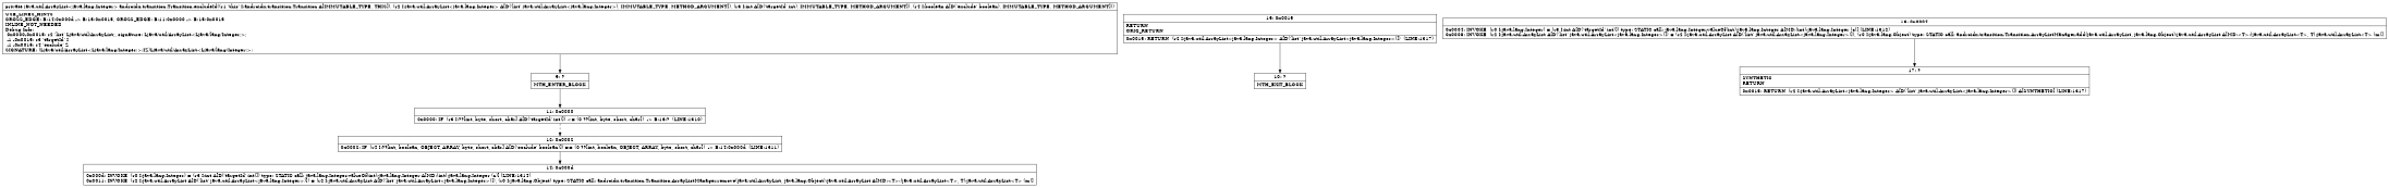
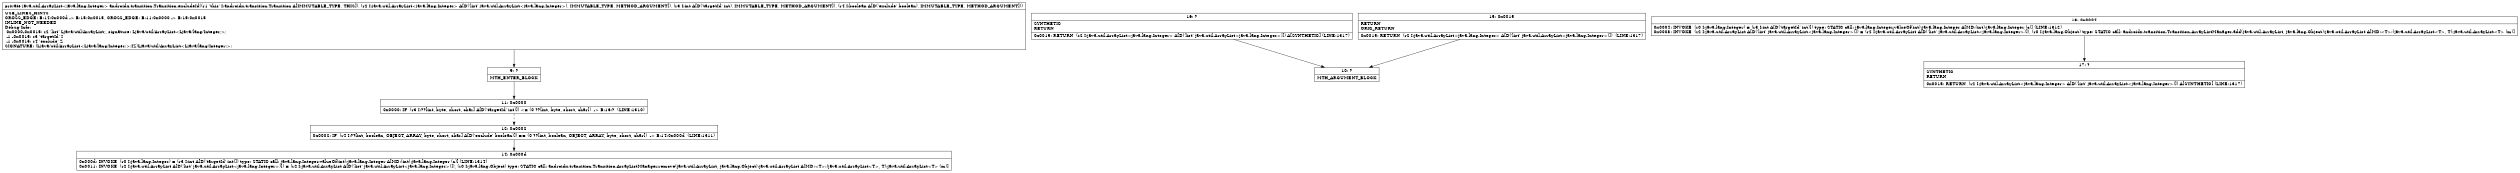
  digraph {
    node [shape=record]
    n1 [label="{9\:\ ?|MTH_ENTER_BLOCK\l}"]
    n2 [label="{11\:\ 0x0000|0x0000: IF  (r3 I:??[int, byte, short, char] A[D('targetId' int)]) \<= (0 ??[int, byte, short, char])  \-\> B:16:?  (LINE:1310)\l}"]
    n3 [label="{12\:\ 0x0002|0x0002: IF  (r4 I:??[int, boolean, OBJECT, ARRAY, byte, short, char] A[D('exclude' boolean)]) == (0 ??[int, boolean, OBJECT, ARRAY, byte, short, char])  \-\> B:14:0x000d  (LINE:1311)\l}"]
    n4 [label="{14\:\ 0x000d|0x000d: INVOKE  (r0 I:java.lang.Integer) = (r3 I:int A[D('targetId' int)]) type: STATIC call: java.lang.Integer.valueOf(int):java.lang.Integer A[MD:(int):java.lang.Integer (c)] (LINE:1314)\l0x0011: INVOKE  (r2 I:java.util.ArrayList A[D('list' java.util.ArrayList\<java.lang.Integer\>)]) = (r2 I:java.util.ArrayList A[D('list' java.util.ArrayList\<java.lang.Integer\>)]), (r0 I:java.lang.Object) type: STATIC call: androidx.transition.Transition.ArrayListManager.remove(java.util.ArrayList, java.lang.Object):java.util.ArrayList A[MD:\<T\>:(java.util.ArrayList\<T\>, T):java.util.ArrayList\<T\> (m)]\l}"]
-   n6 [label="{10\:\ ?|MTH_EXIT_BLOCK\l}"]
+   n5 [label="{16\:\ ?|SYNTHETIC\lRETURN\l|0x0015: RETURN  (r2 I:java.util.ArrayList\<java.lang.Integer\> A[D('list' java.util.ArrayList\<java.lang.Integer\>)]) A[SYNTHETIC] (LINE:1317)\l}"]
+   n6 [label="{10\:\ ?|MTH_ARGUMENT_BLOCK\l}"]
    n7 [label="{13\:\ 0x0004|0x0004: INVOKE  (r0 I:java.lang.Integer) = (r3 I:int A[D('targetId' int)]) type: STATIC call: java.lang.Integer.valueOf(int):java.lang.Integer A[MD:(int):java.lang.Integer (c)] (LINE:1312)\l0x0008: INVOKE  (r2 I:java.util.ArrayList A[D('list' java.util.ArrayList\<java.lang.Integer\>)]) = (r2 I:java.util.ArrayList A[D('list' java.util.ArrayList\<java.lang.Integer\>)]), (r0 I:java.lang.Object) type: STATIC call: androidx.transition.Transition.ArrayListManager.add(java.util.ArrayList, java.lang.Object):java.util.ArrayList A[MD:\<T\>:(java.util.ArrayList\<T\>, T):java.util.ArrayList\<T\> (m)]\l}"]
    n8 [label="{17\:\ ?|SYNTHETIC\lRETURN\l|0x0015: RETURN  (r2 I:java.util.ArrayList\<java.lang.Integer\> A[D('list' java.util.ArrayList\<java.lang.Integer\>)]) A[SYNTHETIC] (LINE:1317)\l}"]
    n9 [label="{15\:\ 0x0015|RETURN\lORIG_RETURN\l|0x0015: RETURN  (r2 I:java.util.ArrayList\<java.lang.Integer\> A[D('list' java.util.ArrayList\<java.lang.Integer\>)])  (LINE:1317)\l}"]
    n10 [label="{private java.util.ArrayList\<java.lang.Integer\> androidx.transition.Transition.excludeId((r1 'this' I:androidx.transition.Transition A[IMMUTABLE_TYPE, THIS]), (r2 I:java.util.ArrayList\<java.lang.Integer\> A[D('list' java.util.ArrayList\<java.lang.Integer\>), IMMUTABLE_TYPE, METHOD_ARGUMENT]), (r3 I:int A[D('targetId' int), IMMUTABLE_TYPE, METHOD_ARGUMENT]), (r4 I:boolean A[D('exclude' boolean), IMMUTABLE_TYPE, METHOD_ARGUMENT]))  | USE_LINES_HINTS\lCROSS_EDGE: B:14:0x000d \-\> B:15:0x0015, CROSS_EDGE: B:11:0x0000 \-\> B:15:0x0015\lINLINE_NOT_NEEDED\lDebug Info:\l  0x0000\-0x0015: r2 'list' Ljava\/util\/ArrayList;, signature: Ljava\/util\/ArrayList\<Ljava\/lang\/Integer;\>;\l  \-1 \-0x0015: r3 'targetId' I\l  \-1 \-0x0015: r4 'exclude' Z\lSIGNATURE: (Ljava\/util\/ArrayList\<Ljava\/lang\/Integer;\>;IZ)Ljava\/util\/ArrayList\<Ljava\/lang\/Integer;\>;\l}"]
    n1 -> n2
    n2 -> n3 [style=dashed]
    n3 -> n4
+   n5 -> n6
    n7 -> n8
    n9 -> n6
    n10 -> n1
  }
